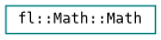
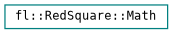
  digraph {
    rankdir=LR
    fontname="DejaVu Sans Mono"
-   n1 [color=teal fillcolor=white fontname="DejaVu Sans Mono" fontsize=10 height=0.2 label="fl::Math::Math" shape=box style=filled width=0.4]
+   n1 [color=teal fillcolor=white fontname="DejaVu Sans Mono" fontsize=10 height=0.2 label="fl::RedSquare::Math" shape=box style=filled width=0.4]
  }
